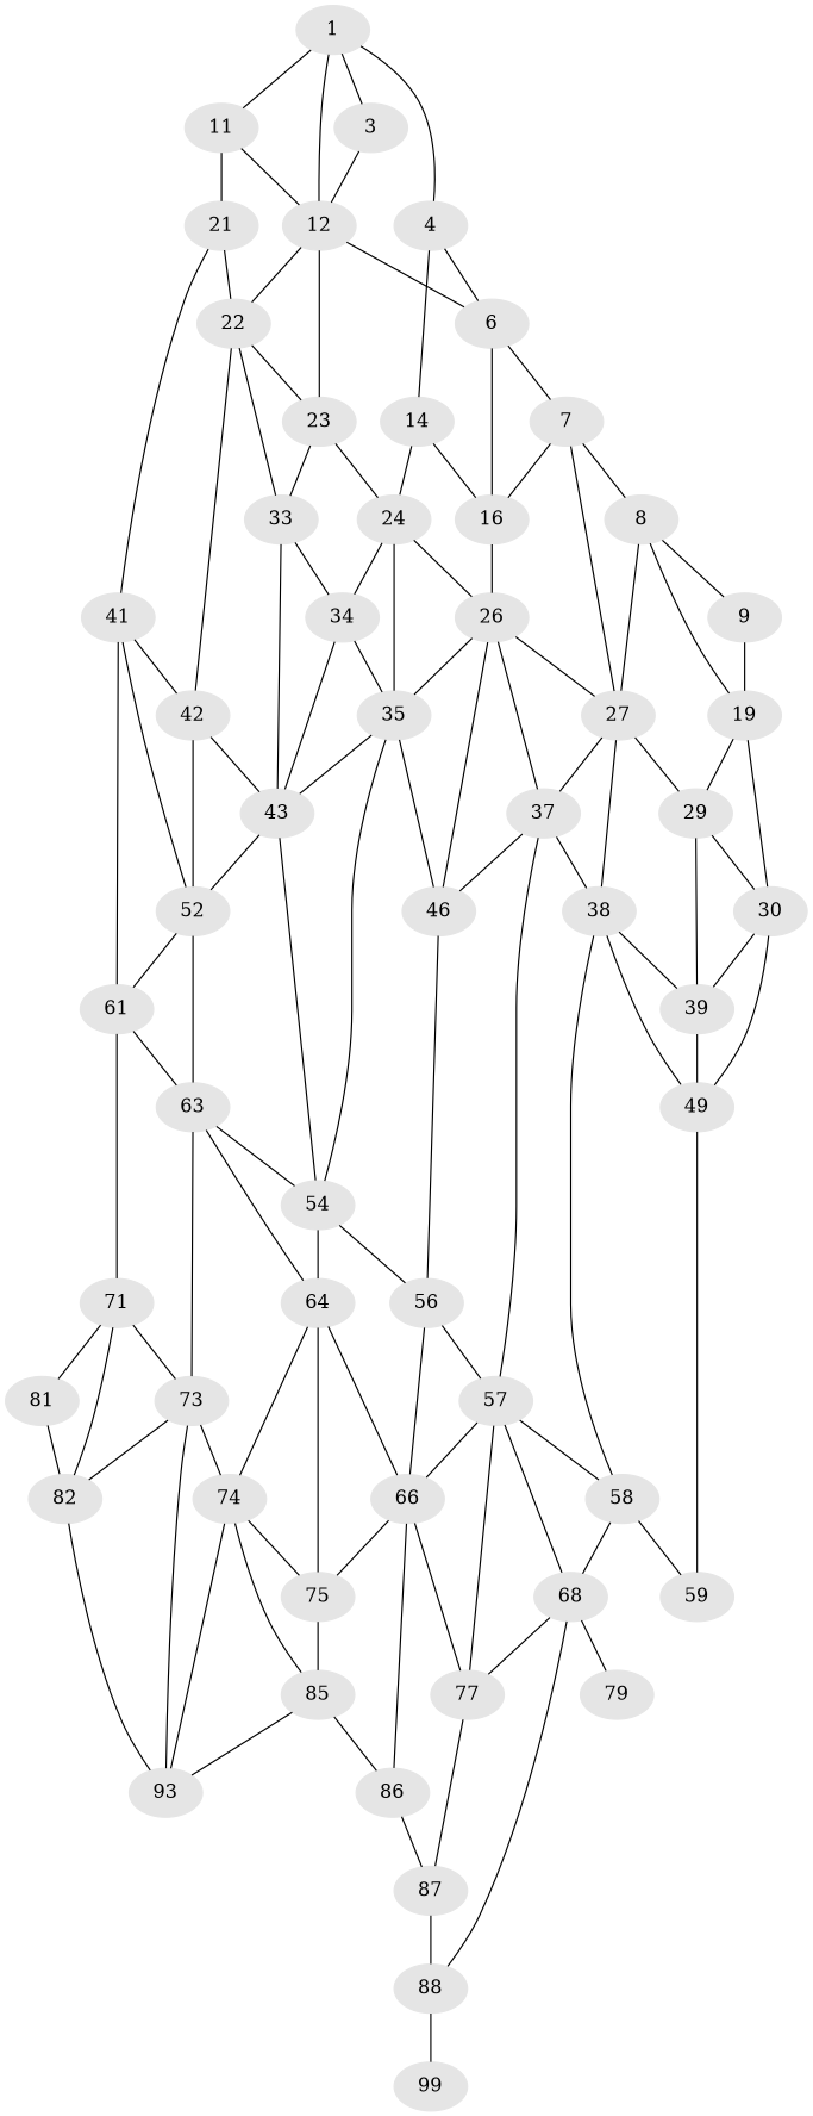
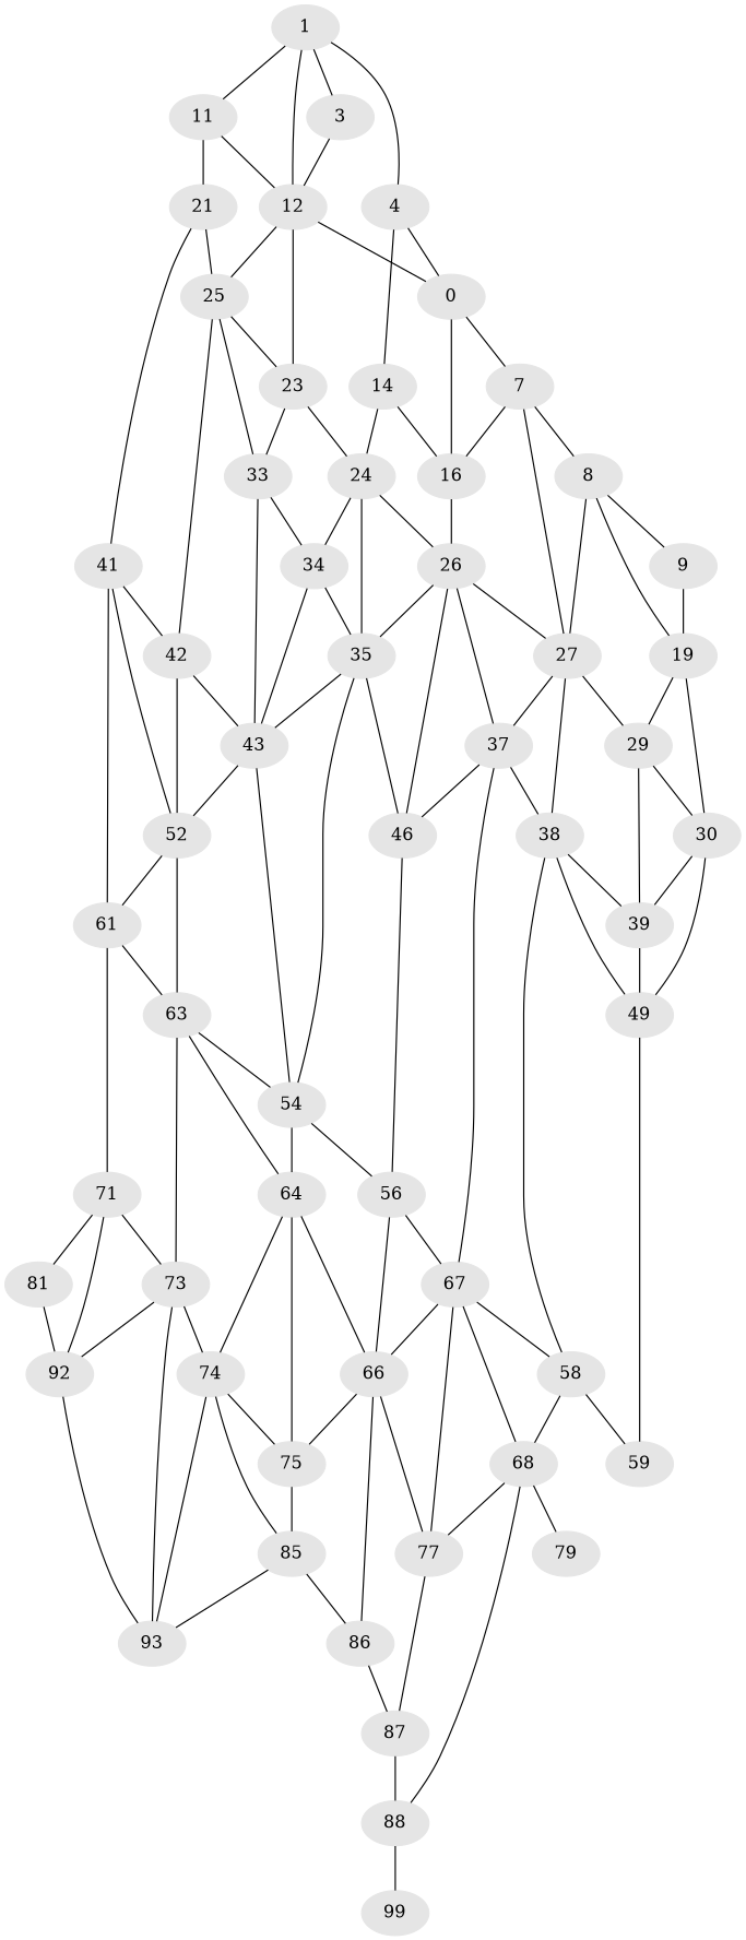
  graph {
    node [color=gray90 style=filled]
    1 [super="+2"]
    3
    11
    12 [super="+13"]
    4 [super="+5"]
    21 [super="+31"]
-   6
-   22 [super="+32"]
+   6 [label=0]
+   22 [super="+32" label=25]
    23
    14 [super="+15"]
    7 [super="+17"]
    16
    24 [super="+25"]
    8 [super="+18"]
    27 [super="+28"]
    26 [super="+36"]
    9 [super="+10"]
    19 [super="+20"]
    29
    37 [super="+47"]
    38 [super="+48"]
    30 [super="+40"]
    41 [super="+51"]
    33
    42
    34
    35 [super="+45"]
    46
    39
    49 [super="+50"]
    52 [super="+53"]
    61 [super="+62"]
    43 [super="+44"]
    54 [super="+55"]
-   57 [super="+67"]
+   57 [super="+67" label=67]
    56
    58
    59 [super="+60"]
    64 [super="+65"]
    66 [super="+76"]
    68 [super="+78"]
    77
    63
    71 [super="+72"]
    73 [super="+83"]
    74 [super="+84"]
    75
    86 [super="+96"]
    79 [super="+80"]
    88 [super="+98"]
    87 [super="+97"]
    81 [super="+91"]
-   82 [super="+92"]
+   82 [super="+92" label=92]
    93 [super="+94"]
    85 [super="+95"]
    99 [super="+100"]
    1 -- 3
    1 -- 11
    1 -- 12
    1 -- 4
    3 -- 12
    11 -- 12
    11 -- 21
    12 -- 6
    12 -- 22
    12 -- 23
    4 -- 6
    4 -- 14 [weight=2]
    21 -- 22 [weight=2]
    21 -- 41
    6 -- 7
    6 -- 16
    22 -- 23
    22 -- 33
    22 -- 42
    23 -- 24
    23 -- 33
    14 -- 16
    14 -- 24 [weight=2]
    7 -- 16
    7 -- 8 [weight=2]
    7 -- 27
    16 -- 26
    24 -- 26
    24 -- 34
    24 -- 35
    8 -- 27
    8 -- 9
    8 -- 19
    27 -- 29
    27 -- 37
    27 -- 38
    26 -- 27
    26 -- 37
    26 -- 35
    26 -- 46
    9 -- 19 [weight=2]
    19 -- 29
    19 -- 30
    29 -- 30
    29 -- 39
    37 -- 38 [weight=2]
    37 -- 46
    37 -- 57
    38 -- 39
    38 -- 49
    38 -- 58
    30 -- 39
    30 -- 49
    41 -- 42
    41 -- 52
    41 -- 61
    33 -- 34
    33 -- 43
    42 -- 52
    42 -- 43
    34 -- 35
    34 -- 43
    35 -- 46
    35 -- 43
    35 -- 54
    46 -- 56
    39 -- 49
    49 -- 59 [weight=2]
    52 -- 61
    52 -- 63
    61 -- 63
    61 -- 71 [weight=2]
    43 -- 52
    43 -- 54
    54 -- 56
    54 -- 64 [weight=2]
    57 -- 58
    57 -- 66
    57 -- 68
    57 -- 77
    56 -- 57
    56 -- 66
    58 -- 59
    58 -- 68
    64 -- 66
    64 -- 74
    64 -- 75
    66 -- 77
    66 -- 75
    66 -- 86
    68 -- 77
    68 -- 79
    68 -- 88
    77 -- 87
    63 -- 54
    63 -- 64
    63 -- 73
    71 -- 73
    71 -- 81
    71 -- 82
    73 -- 74 [weight=2]
    73 -- 82
    73 -- 93
    74 -- 75
    74 -- 93
    74 -- 85
    75 -- 85
    86 -- 87 [weight=2]
    88 -- 99
    87 -- 88 [weight=2]
    81 -- 82 [weight=2]
    82 -- 93
    85 -- 86 [weight=2]
    85 -- 93
  }
